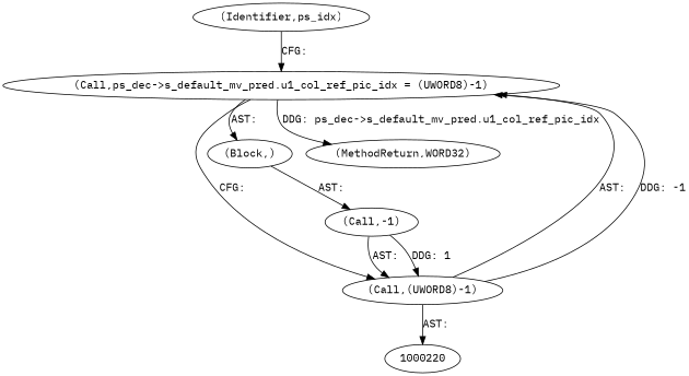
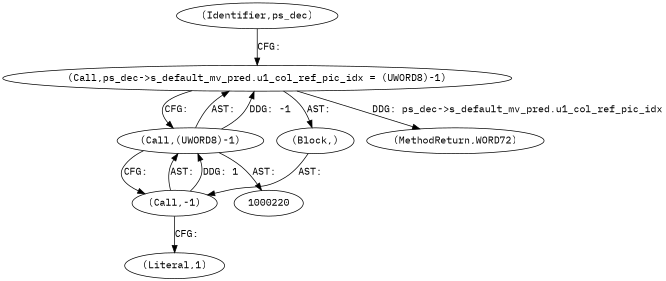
  digraph {
    fontname="IBM Plex Mono"
    node [fontname="IBM Plex Mono"]
    edge [fontname="IBM Plex Mono"]
    n1 [label="(Call,ps_dec->s_default_mv_pred.u1_col_ref_pic_idx = (UWORD8)-1)"]
    n2 [label="(Call,(UWORD8)-1)"]
    n3 [label="(Block,)"]
-   n4 [label="(MethodReturn,WORD32)"]
+   n4 [label="(MethodReturn,WORD72)"]
    n5 [label="(Call,-1)"]
    1000220
-   n8 [label="(Identifier,ps_idx)"]
+   n7 [label="(Literal,1)"]
+   n8 [label="(Identifier,ps_dec)"]
    n1 -> n2 [label="CFG: "]
    n1 -> n3 [label="AST: "]
    n1 -> n4 [label="DDG: ps_dec->s_default_mv_pred.u1_col_ref_pic_idx"]
    n2 -> n1 [label="AST: "]
    n2 -> n1 [label="DDG: -1"]
+   n2 -> n5 [label="CFG: "]
    n2 -> 1000220 [label="AST: "]
    n3 -> n5 [label="AST: "]
    n5 -> n2 [label="AST: "]
    n5 -> n2 [label="DDG: 1"]
+   n5 -> n7 [label="CFG: "]
    n8 -> n1 [label="CFG: "]
  }
